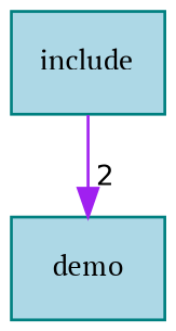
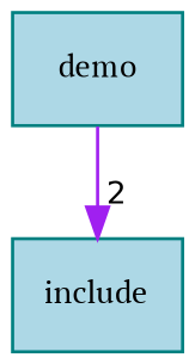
  digraph {
    compound=true
    fontname="PT Serif"
    node [fillcolor=lightblue fontname="PT Serif" fontsize=10 shape=box style=filled color=teal]
    n1 [label=demo pencolor=black]
    n2 [label=include]
-   n2 -> n1 [headlabel=2 labeldistance=1.5 labelfontname=Helvetica labelfontsize=10 color=purple fontname="PT Serif"]
+   n1 -> n2 [headlabel=2 labeldistance=1.5 labelfontname=Helvetica labelfontsize=10 color=purple fontname="PT Serif"]
  }
